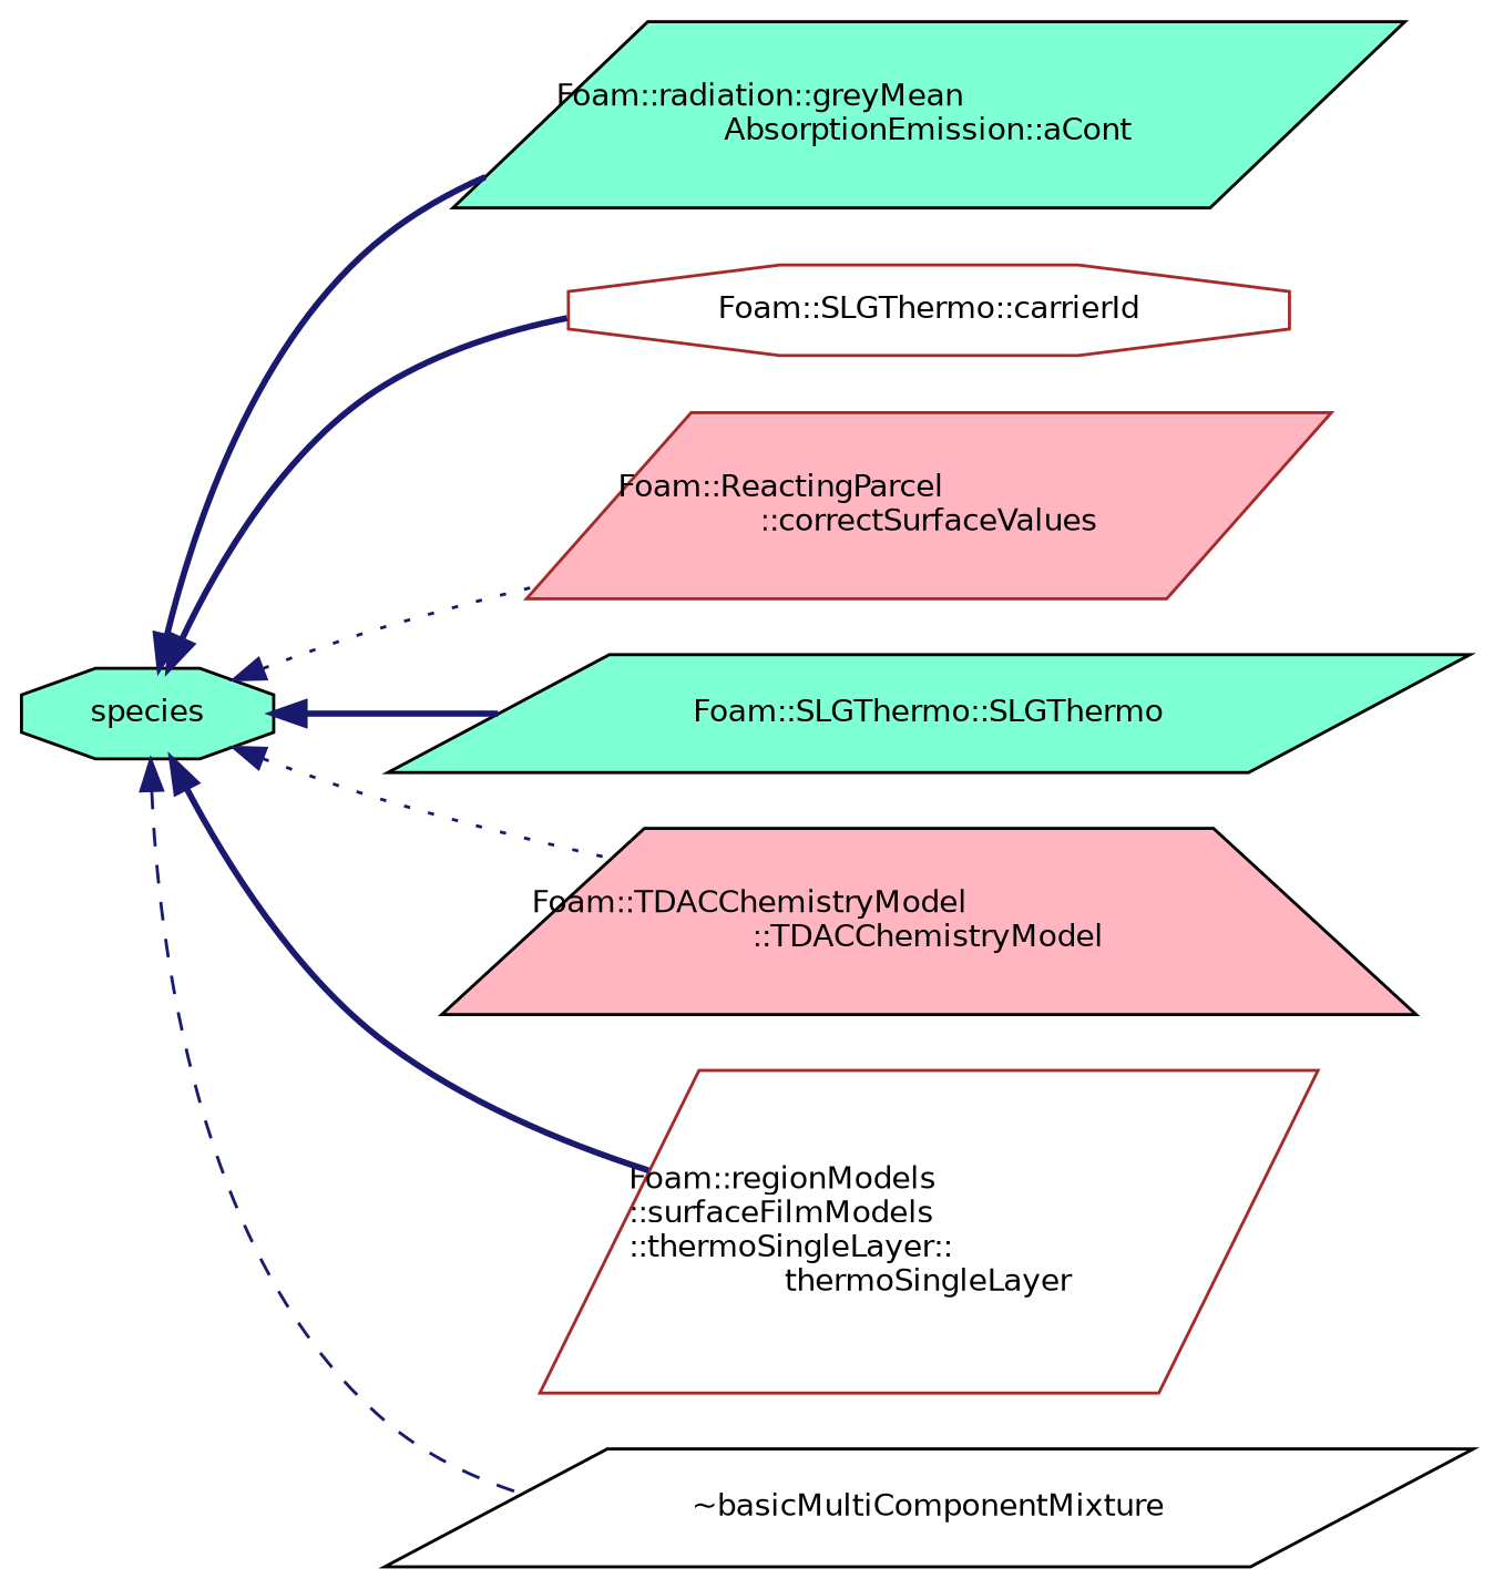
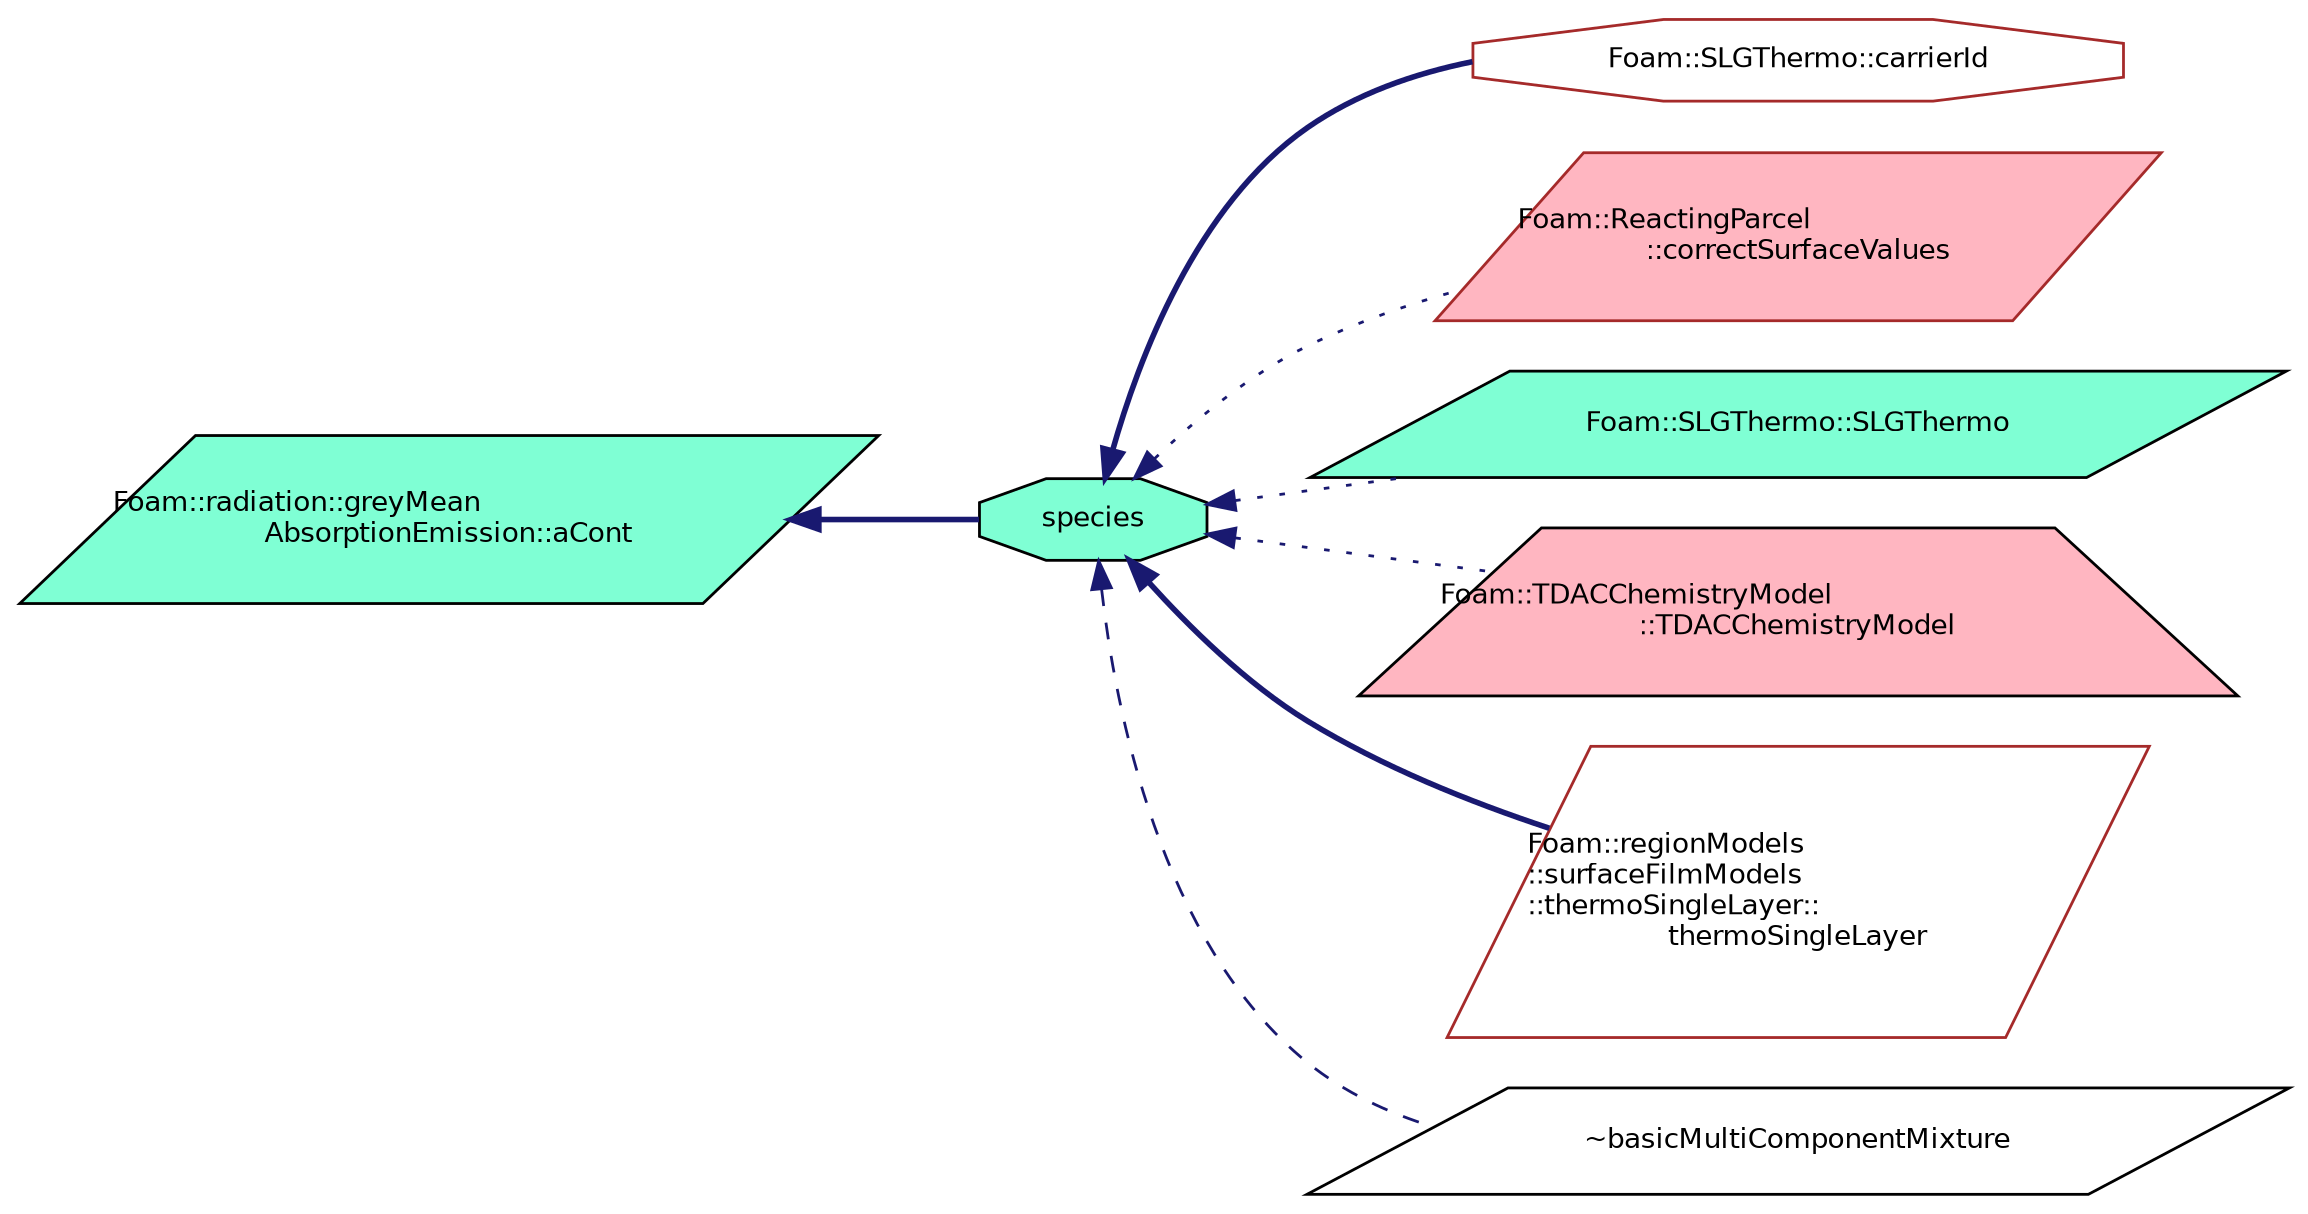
  digraph {
    rankdir=LR
    node [color=black fillcolor=aquamarine fontname=Helvetica fontsize=10 shape=parallelogram style=filled]
    edge [color=midnightblue dir=back fontname=Helvetica fontsize=10 labelfontname=Helvetica labelfontsize=10 style=bold]
    n1 [fontcolor=black height=0.2 label=species shape=octagon width=0.4]
    n2 [height=0.2 label="Foam::radiation::greyMean\lAbsorptionEmission::aCont" width=0.4]
    n3 [color=brown fillcolor=white height=0.2 label="Foam::SLGThermo::carrierId" shape=octagon width=0.4]
    n4 [color=brown fillcolor=lightpink height=0.2 label="Foam::ReactingParcel\l::correctSurfaceValues" width=0.4]
    n5 [height=0.2 label="Foam::SLGThermo::SLGThermo" width=0.4]
    n6 [fillcolor=lightpink height=0.2 label="Foam::TDACChemistryModel\l::TDACChemistryModel" shape=trapezium width=0.4]
    n7 [color=brown fillcolor=white height=0.2 label="Foam::regionModels\l::surfaceFilmModels\l::thermoSingleLayer::\lthermoSingleLayer" width=0.4]
    n8 [fillcolor=white height=0.2 label="~basicMultiComponentMixture" width=0.4]
-   n1 -> n2
+   n2 -> n1
    n1 -> n3
    n1 -> n4 [style=dotted]
-   n1 -> n5
+   n1 -> n5 [style=dotted]
    n1 -> n6 [style=dotted]
    n1 -> n7
    n1 -> n8 [style=dashed]
  }
